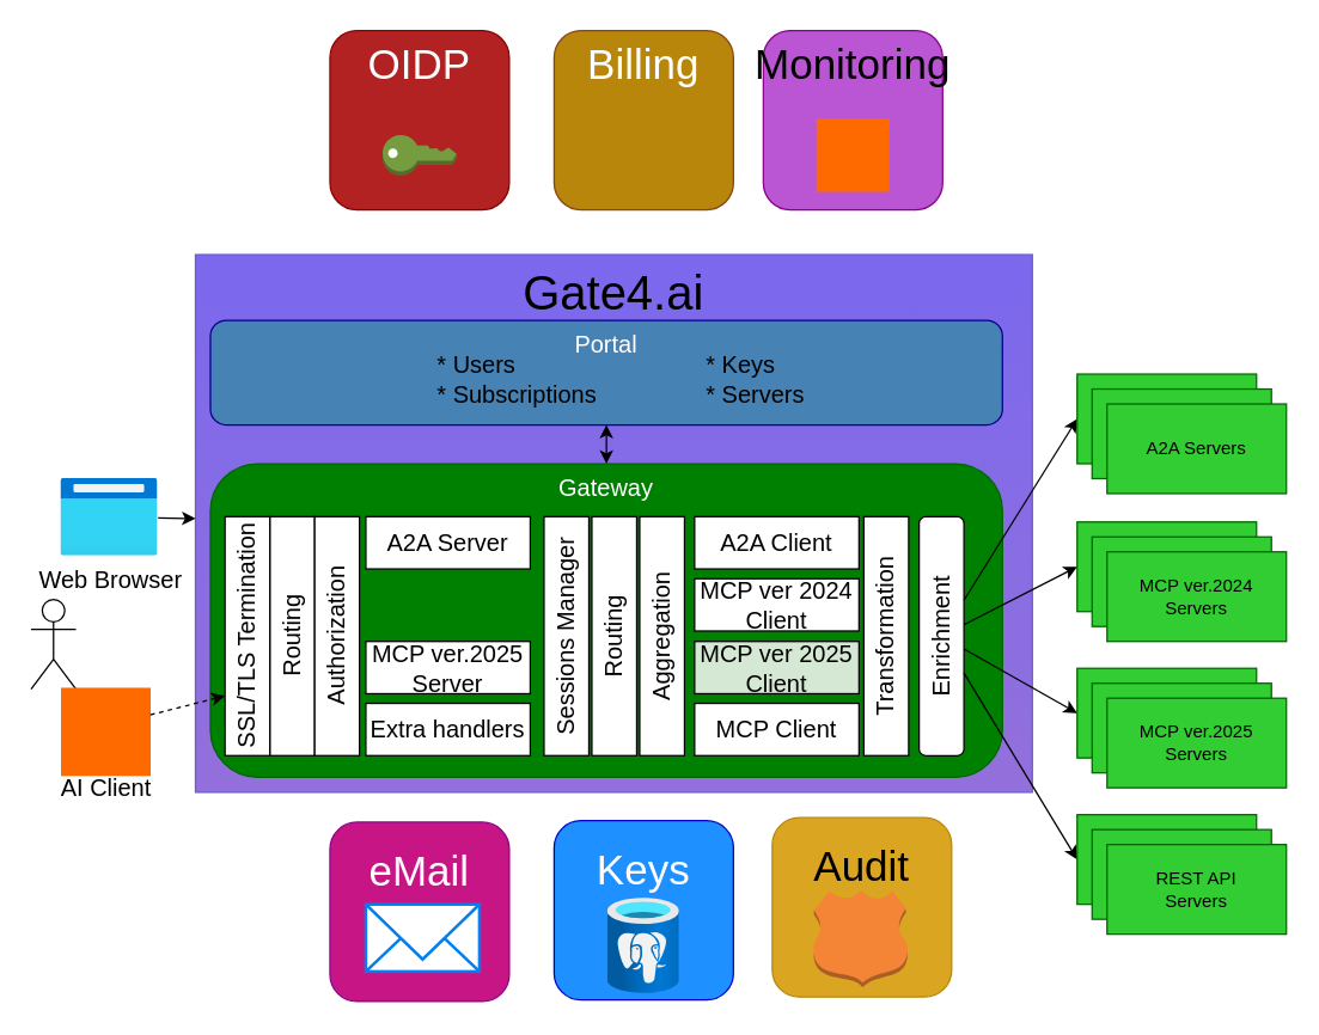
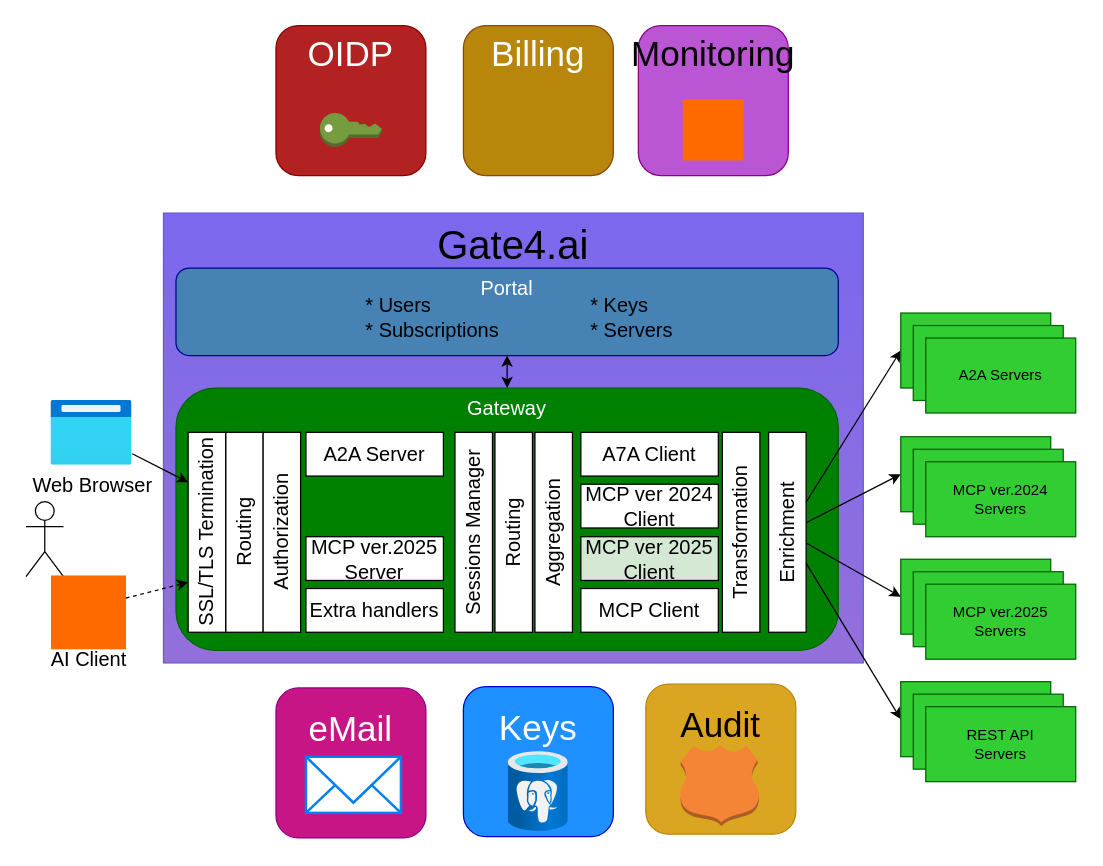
  <mxCell id="0" />
  <mxCell id="1" parent="0" />
  <mxCell id="2" value="Gate4.ai" style="rounded=0;whiteSpace=wrap;html=1;verticalAlign=top;fontSize=32;fillColor=#7B68EE;strokeColor=#6A5ACD;gradientColor=#9370DB;" parent="1" vertex="1"><mxGeometry x="130" y="170" width="560" height="360" as="geometry" /></mxCell>
  <mxCell id="3" value="&lt;font&gt;OIDP&lt;/font&gt;" style="rounded=1;whiteSpace=wrap;html=1;verticalAlign=top;fontSize=28;fillColor=#B22222;fontColor=#FFFFFF;strokeColor=#8B0000;" parent="1" vertex="1"><mxGeometry x="220" width="120" height="120" as="geometry" y="20" /></mxCell>
  <mxCell id="4" value="" style="shape=umlActor;verticalLabelPosition=bottom;verticalAlign=top;html=1;outlineConnect=0;" parent="1" vertex="1"><mxGeometry y="400.9" width="30" height="60" as="geometry" x="20" /></mxCell>
  <mxCell id="5" value="Web Browser" style="image;aspect=fixed;html=1;points=[];align=center;fontSize=16;image=img/lib/azure2/general/Browser.svg;" parent="1" vertex="1"><mxGeometry x="40" y="320" width="65" height="52" as="geometry" /></mxCell>
  <mxCell id="6" value="AI Client" style="points=[];aspect=fixed;html=1;align=center;shadow=0;dashed=0;fillColor=#FF6A00;strokeColor=none;shape=mxgraph.alibaba_cloud.multimediaai;verticalAlign=bottom;spacingBottom=-20;fontSize=16;" parent="1" vertex="1"><mxGeometry x="40" y="460" width="60" height="59.1" as="geometry" /></mxCell>
  <mxCell id="7" value="Gateway" style="rounded=1;whiteSpace=wrap;html=1;verticalAlign=top;fontSize=16;fillColor=#008000;fontColor=#FFFFFF;strokeColor=#006400;" parent="1" vertex="1"><mxGeometry x="140" y="310" width="530" height="210" as="geometry" /></mxCell>
  <mxCell id="8" value="Portal" style="rounded=1;whiteSpace=wrap;html=1;verticalAlign=top;fontSize=16;fillColor=#4682B4;fontColor=#FFFFFF;strokeColor=#00008B;" parent="1" vertex="1"><mxGeometry x="140" y="214" width="530" height="70" as="geometry" /></mxCell>
  <mxCell id="9" value="" style="outlineConnect=0;dashed=0;verticalLabelPosition=bottom;verticalAlign=top;align=center;html=1;shape=mxgraph.aws3.add_on;fillColor=#759C3E;gradientColor=none;" parent="1" vertex="1"><mxGeometry x="255.25" y="90" width="49.5" height="27" as="geometry" /></mxCell>
  <mxCell id="10" value="&lt;font&gt;Billing&lt;/font&gt;" style="rounded=1;whiteSpace=wrap;html=1;verticalAlign=top;fontSize=28;fillColor=#B8860B;fontColor=#FFFFFF;strokeColor=#8B4513;" parent="1" vertex="1"><mxGeometry x="370" width="120" height="120" as="geometry" y="20" /></mxCell>
  <mxCell id="11" value="" style="shape=image;html=1;verticalAlign=top;verticalLabelPosition=bottom;labelBackgroundColor=#ffffff;imageAspect=0;aspect=fixed;image=https://cdn0.iconfinder.com/data/icons/business-startup-10/50/29-128.png" parent="1" vertex="1"><mxGeometry x="396" y="69.5" width="68" height="68" as="geometry" /></mxCell>
  <mxCell id="12" value="Routing" style="rounded=0;whiteSpace=wrap;html=1;fontSize=16;horizontal=0;" parent="1" vertex="1"><mxGeometry x="179.75" y="345.45" width="30" height="160" as="geometry" /></mxCell>
  <mxCell id="13" value="&lt;font style=&quot;font-size: 28px;&quot;&gt;eMail&lt;/font&gt;" style="rounded=1;whiteSpace=wrap;html=1;verticalAlign=top;fontSize=39;fillColor=#C71585;strokeColor=#8B008B;fontColor=#FFFFFF;" parent="1" vertex="1"><mxGeometry x="220" y="550.05" width="120" height="120" as="geometry" /></mxCell>
  <mxCell id="14" value="&lt;font style=&quot;font-size: 28px;&quot;&gt;Keys&lt;/font&gt;" style="rounded=1;whiteSpace=wrap;html=1;verticalAlign=top;fontSize=39;fillColor=#1E90FF;strokeColor=#0000CD;fontColor=#FFFFFF;" parent="1" vertex="1"><mxGeometry x="370" y="549.05" width="120" height="120" as="geometry" /></mxCell>
  <mxCell id="15" value="" style="image;aspect=fixed;html=1;points=[];align=center;fontSize=12;image=img/lib/azure2/databases/Azure_Database_PostgreSQL_Server.svg;" parent="1" vertex="1"><mxGeometry x="406" y="601.05" width="48" height="64" as="geometry" /></mxCell>
  <mxCell id="16" value="" style="html=1;verticalLabelPosition=bottom;align=center;labelBackgroundColor=#ffffff;verticalAlign=top;strokeWidth=2;strokeColor=#0080F0;shadow=0;dashed=0;shape=mxgraph.ios7.icons.mail;" parent="1" vertex="1"><mxGeometry x="244" y="605.05" width="76" height="44.95" as="geometry" /></mxCell>
- <mxCell id="17" value="" style="endArrow=classic;html=1;rounded=0;" parent="1" source="5" target="2" edge="1"><mxGeometry width="50" height="50" relative="1" as="geometry"><mxPoint x="540" y="450" as="sourcePoint" /><mxPoint x="590" y="400" as="targetPoint" /></mxGeometry></mxCell>
+ <mxCell id="17" value="" style="endArrow=classic;html=1;rounded=0;entryX=0;entryY=0.25;entryDx=0;entryDy=0;" parent="1" source="5" target="40" edge="1"><mxGeometry width="50" height="50" relative="1" as="geometry"><mxPoint x="540" y="450" as="sourcePoint" /><mxPoint x="590" y="400" as="targetPoint" /></mxGeometry></mxCell>
  <mxCell id="18" value="" style="endArrow=classic;html=1;rounded=0;exitX=0.997;exitY=0.307;exitDx=0;exitDy=0;exitPerimeter=0;entryX=0;entryY=0.75;entryDx=0;entryDy=0;dashed=1;" parent="1" source="6" target="40" edge="1"><mxGeometry width="50" height="50" relative="1" as="geometry"><mxPoint x="540" y="450" as="sourcePoint" /><mxPoint x="590" y="400" as="targetPoint" /></mxGeometry></mxCell>
  <mxCell id="19" value="MCP ver.2025 Server" style="rounded=0;whiteSpace=wrap;html=1;fontSize=16;" parent="1" vertex="1"><mxGeometry x="244" y="429" width="110" height="35" as="geometry" /></mxCell>
  <mxCell id="20" value="Extra handlers" style="rounded=0;whiteSpace=wrap;html=1;fontSize=16;" parent="1" vertex="1"><mxGeometry x="244" y="470.45" width="110" height="35" as="geometry" /></mxCell>
  <mxCell id="21" value="Sessions Manager" style="rounded=0;whiteSpace=wrap;html=1;horizontal=0;fontSize=16;" parent="1" vertex="1"><mxGeometry x="363.25" y="345.45" width="30" height="160" as="geometry" /></mxCell>
  <mxCell id="22" value="MCP ver 2024 Client" style="rounded=0;whiteSpace=wrap;html=1;fontSize=16;" parent="1" vertex="1"><mxGeometry x="464" y="387" width="110" height="35" as="geometry" /></mxCell>
  <mxCell id="23" value="MCP ver 2025 Client" style="rounded=0;whiteSpace=wrap;html=1;fontSize=16;fillColor=#d5e8d4;" parent="1" vertex="1"><mxGeometry x="464" y="429" width="110" height="35" as="geometry" /></mxCell>
  <mxCell id="24" value="MCP Client" style="rounded=0;whiteSpace=wrap;html=1;fontSize=16;" parent="1" vertex="1"><mxGeometry x="464" y="470.45" width="110" height="35" as="geometry" /></mxCell>
  <mxCell id="25" value="&lt;div&gt;* Users&lt;/div&gt;&lt;div&gt;* Subscriptions&lt;/div&gt;" style="text;html=1;align=left;verticalAlign=middle;whiteSpace=wrap;rounded=0;fontSize=16;" parent="1" vertex="1"><mxGeometry x="290" y="236.5" width="155" height="35" as="geometry" /></mxCell>
  <mxCell id="26" value="&lt;div&gt;* Keys&lt;/div&gt;&lt;div&gt;* Servers&lt;/div&gt;" style="text;html=1;align=left;verticalAlign=middle;whiteSpace=wrap;rounded=0;fontSize=16;" parent="1" vertex="1"><mxGeometry x="470" y="239" width="120" height="30" as="geometry" /></mxCell>
  <mxCell id="27" value="Transformation" style="rounded=0;whiteSpace=wrap;html=1;horizontal=0;fontSize=16;" parent="1" vertex="1"><mxGeometry x="577.25" y="345.45" width="30" height="160" as="geometry" /></mxCell>
  <mxCell id="28" value="Routing" style="rounded=0;whiteSpace=wrap;html=1;horizontal=0;fontSize=16;" parent="1" vertex="1"><mxGeometry x="395.25" y="345.45" width="30" height="160" as="geometry" /></mxCell>
  <mxCell id="29" value="Aggregation" style="rounded=0;whiteSpace=wrap;html=1;horizontal=0;fontSize=16;" parent="1" vertex="1"><mxGeometry x="427.25" y="345.45" width="30" height="160" as="geometry" /></mxCell>
- <mxCell id="30" value="Enrichment" style="whiteSpace=wrap;html=1;horizontal=0;fontSize=16;rounded=1;" parent="1" vertex="1"><mxGeometry x="614.25" y="345.45" width="30" height="160" as="geometry" /></mxCell>
+ <mxCell id="30" value="Enrichment" style="rounded=0;whiteSpace=wrap;html=1;horizontal=0;fontSize=16;" parent="1" vertex="1"><mxGeometry x="614.25" y="345.45" width="30" height="160" as="geometry" /></mxCell>
  <mxCell id="31" value="Authorization" style="rounded=0;whiteSpace=wrap;html=1;fontSize=16;horizontal=0;" parent="1" vertex="1"><mxGeometry x="209.75" y="345.45" width="30" height="160" as="geometry" /></mxCell>
  <mxCell id="32" value="" style="endArrow=classic;startArrow=classic;html=1;rounded=0;" parent="1" source="7" target="8" edge="1"><mxGeometry width="50" height="50" relative="1" as="geometry"><mxPoint x="390" y="460" as="sourcePoint" /><mxPoint x="440" y="410" as="targetPoint" /></mxGeometry></mxCell>
  <mxCell id="33" value="" style="endArrow=classic;html=1;rounded=0;entryX=0;entryY=0.5;entryDx=0;entryDy=0;" parent="1" source="30" target="49" edge="1"><mxGeometry width="50" height="50" relative="1" as="geometry"><mxPoint x="390" y="460" as="sourcePoint" /><mxPoint x="440" y="410" as="targetPoint" /></mxGeometry></mxCell>
  <mxCell id="34" value="" style="endArrow=classic;html=1;rounded=0;entryX=0;entryY=0.5;entryDx=0;entryDy=0;" parent="1" source="30" target="53" edge="1"><mxGeometry width="50" height="50" relative="1" as="geometry"><mxPoint x="390" y="460" as="sourcePoint" /><mxPoint x="440" y="410" as="targetPoint" /></mxGeometry></mxCell>
  <mxCell id="35" value="" style="endArrow=classic;html=1;rounded=0;entryX=0;entryY=0.5;entryDx=0;entryDy=0;" parent="1" source="30" target="57" edge="1"><mxGeometry width="50" height="50" relative="1" as="geometry"><mxPoint x="390" y="460" as="sourcePoint" /><mxPoint x="440" y="410" as="targetPoint" /></mxGeometry></mxCell>
  <mxCell id="36" value="&lt;font&gt;Monitoring&lt;/font&gt;" style="rounded=1;whiteSpace=wrap;html=1;verticalAlign=top;fontSize=28;fillColor=#BA55D3;strokeColor=#8B008B;" parent="1" vertex="1"><mxGeometry x="510" width="120" height="120" as="geometry" y="20" /></mxCell>
  <mxCell id="37" value="" style="points=[];aspect=fixed;html=1;align=center;shadow=0;dashed=0;fillColor=#FF6A00;strokeColor=none;shape=mxgraph.alibaba_cloud.prometheus;" parent="1" vertex="1"><mxGeometry x="545.55" y="79.05" width="48.9" height="48.9" as="geometry" /></mxCell>
  <mxCell id="38" value="&lt;font style=&quot;font-size: 28px;&quot;&gt;Audit&lt;/font&gt;" style="rounded=1;whiteSpace=wrap;html=1;verticalAlign=top;fontSize=39;fillColor=#DAA520;strokeColor=#B8860B;" parent="1" vertex="1"><mxGeometry x="516" y="547.05" width="120" height="120" as="geometry" /></mxCell>
  <mxCell id="39" value="" style="outlineConnect=0;dashed=0;verticalLabelPosition=bottom;verticalAlign=top;align=center;html=1;shape=mxgraph.aws3.hosted_zone;fillColor=#F58536;gradientColor=none;" parent="1" vertex="1"><mxGeometry x="543.5" y="595.8" width="63" height="64.5" as="geometry" /></mxCell>
  <mxCell id="40" value="SSL/TLS Termination" style="rounded=0;whiteSpace=wrap;html=1;fontSize=16;horizontal=0;" vertex="1" parent="1"><mxGeometry x="149.75" y="345.45" width="30" height="160" as="geometry" /></mxCell>
  <mxCell id="41" value="A2A Server" style="rounded=0;whiteSpace=wrap;html=1;fontSize=16;" vertex="1" parent="1"><mxGeometry x="244" y="345.45" width="110" height="35" as="geometry" /></mxCell>
- <mxCell id="42" value="A2A Client" style="rounded=0;whiteSpace=wrap;html=1;fontSize=16;" vertex="1" parent="1"><mxGeometry x="464" y="345.45" width="110" height="35" as="geometry" /></mxCell>
+ <mxCell id="42" value="A7A Client" style="rounded=0;whiteSpace=wrap;html=1;fontSize=16;" vertex="1" parent="1"><mxGeometry x="464" y="345.45" width="110" height="35" as="geometry" /></mxCell>
  <mxCell id="43" value="" style="endArrow=classic;html=1;rounded=0;entryX=0;entryY=0.5;entryDx=0;entryDy=0;" edge="1" parent="1" source="30" target="45"><mxGeometry width="50" height="50" relative="1" as="geometry"><mxPoint x="654" y="417" as="sourcePoint" /><mxPoint x="690" y="100" as="targetPoint" /></mxGeometry></mxCell>
  <mxCell id="44" value="" style="group" vertex="1" connectable="0" parent="1"><mxGeometry x="720" y="250" width="140" height="80" as="geometry" /></mxCell>
  <mxCell id="45" value="MCP ver.2024" style="rounded=0;whiteSpace=wrap;html=1;fillColor=#32CD32;strokeColor=#006400;" vertex="1" parent="44"><mxGeometry width="120" height="60" as="geometry" /></mxCell>
  <mxCell id="46" value="MCP ver.2024" style="rounded=0;whiteSpace=wrap;html=1;fillColor=#32CD32;strokeColor=#006400;" vertex="1" parent="44"><mxGeometry x="10" y="10" width="120" height="60" as="geometry" /></mxCell>
  <mxCell id="47" value="&lt;div&gt;A2A Servers&lt;/div&gt;" style="rounded=0;whiteSpace=wrap;html=1;fillColor=#32CD32;strokeColor=#006400;" vertex="1" parent="44"><mxGeometry x="20" y="20" width="120" height="60" as="geometry" /></mxCell>
  <mxCell id="48" value="" style="group" vertex="1" connectable="0" parent="1"><mxGeometry x="720" y="349" width="140" height="80" as="geometry" /></mxCell>
  <mxCell id="49" value="MCP ver.2024" style="rounded=0;whiteSpace=wrap;html=1;fillColor=#32CD32;strokeColor=#006400;" parent="48" vertex="1"><mxGeometry width="120" height="60" as="geometry" /></mxCell>
  <mxCell id="50" value="MCP ver.2024" style="rounded=0;whiteSpace=wrap;html=1;fillColor=#32CD32;strokeColor=#006400;" parent="48" vertex="1"><mxGeometry x="10" y="10" width="120" height="60" as="geometry" /></mxCell>
  <mxCell id="51" value="MCP ver.2024&lt;div&gt;Servers&lt;/div&gt;" style="rounded=0;whiteSpace=wrap;html=1;fillColor=#32CD32;strokeColor=#006400;" parent="48" vertex="1"><mxGeometry x="20" y="20" width="120" height="60" as="geometry" /></mxCell>
  <mxCell id="52" value="" style="group" vertex="1" connectable="0" parent="1"><mxGeometry x="720" y="447" width="140" height="80" as="geometry" /></mxCell>
  <mxCell id="53" value="MCP ver.2024" style="rounded=0;whiteSpace=wrap;html=1;fillColor=#32CD32;strokeColor=#006400;" parent="52" vertex="1"><mxGeometry width="120" height="60" as="geometry" /></mxCell>
  <mxCell id="54" value="MCP ver.2024" style="rounded=0;whiteSpace=wrap;html=1;fillColor=#32CD32;strokeColor=#006400;" parent="52" vertex="1"><mxGeometry x="10" y="10" width="120" height="60" as="geometry" /></mxCell>
  <mxCell id="55" value="MCP ver.2025&lt;div&gt;Servers&lt;/div&gt;" style="rounded=0;whiteSpace=wrap;html=1;fillColor=#32CD32;strokeColor=#006400;" parent="52" vertex="1"><mxGeometry x="20" y="20" width="120" height="60" as="geometry" /></mxCell>
  <mxCell id="56" value="" style="group" vertex="1" connectable="0" parent="1"><mxGeometry x="720" y="545" width="140" height="80" as="geometry" /></mxCell>
  <mxCell id="57" value="MCP ver.2024" style="rounded=0;whiteSpace=wrap;html=1;fillColor=#32CD32;strokeColor=#006400;" parent="56" vertex="1"><mxGeometry width="120" height="60" as="geometry" /></mxCell>
  <mxCell id="58" value="MCP ver.2024" style="rounded=0;whiteSpace=wrap;html=1;fillColor=#32CD32;strokeColor=#006400;" parent="56" vertex="1"><mxGeometry x="10" y="10" width="120" height="60" as="geometry" /></mxCell>
  <mxCell id="59" value="REST API&lt;div&gt;Servers&lt;/div&gt;" style="rounded=0;whiteSpace=wrap;html=1;fillColor=#32CD32;strokeColor=#006400;" parent="56" vertex="1"><mxGeometry x="20" y="20" width="120" height="60" as="geometry" /></mxCell>
